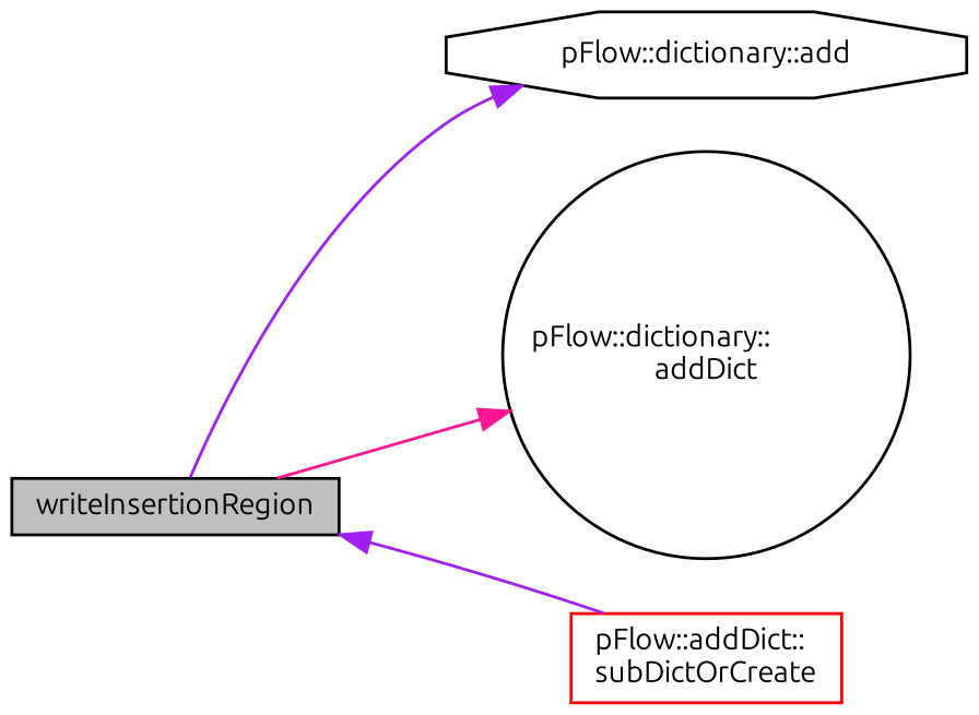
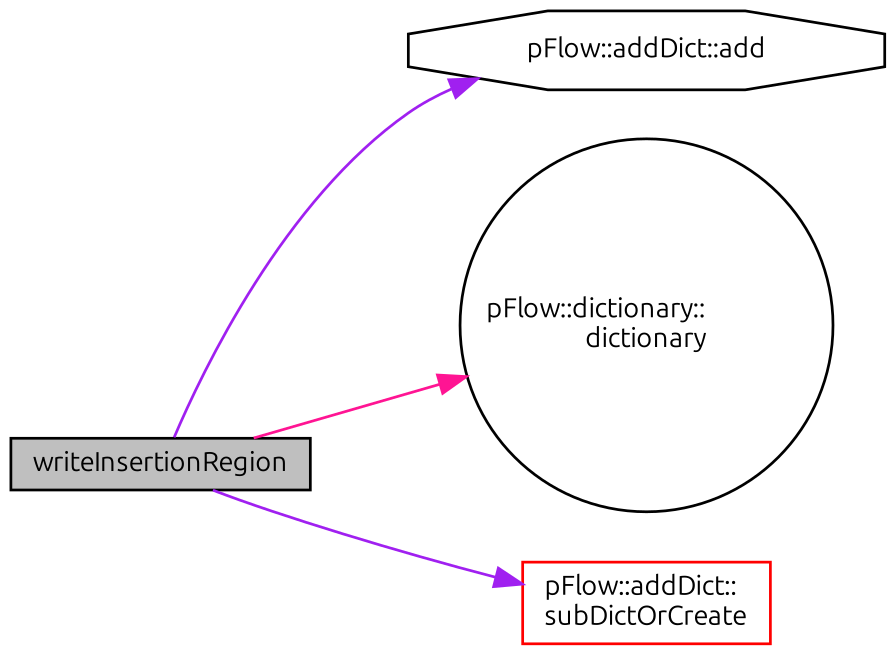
  digraph {
    fontname=Ubuntu
    rankdir=LR
    node [color=black fillcolor=white fontname=Ubuntu fontsize=10 shape=box style=filled]
    edge [color=purple fontname=Ubuntu fontsize=10 labelfontname=Helvetica labelfontsize=10 style=solid]
    n1 [fillcolor=grey75 fontcolor=black height=0.2 label=writeInsertionRegion width=0.4]
-   n2 [height=0.2 label="pFlow::dictionary::add" shape=octagon width=0.4]
-   n3 [height=0.2 label="pFlow::dictionary::\laddDict" shape=circle width=0.4]
+   n2 [height=0.2 label="pFlow::addDict::add" shape=octagon width=0.4]
+   n3 [height=0.2 label="pFlow::dictionary::\ldictionary" shape=circle width=0.4]
    n4 [color=red height=0.2 label="pFlow::addDict::\lsubDictOrCreate" width=0.4]
    n1 -> n2
    n1 -> n3 [color=deeppink]
-   n4 -> n1
+   n1 -> n4
  }
